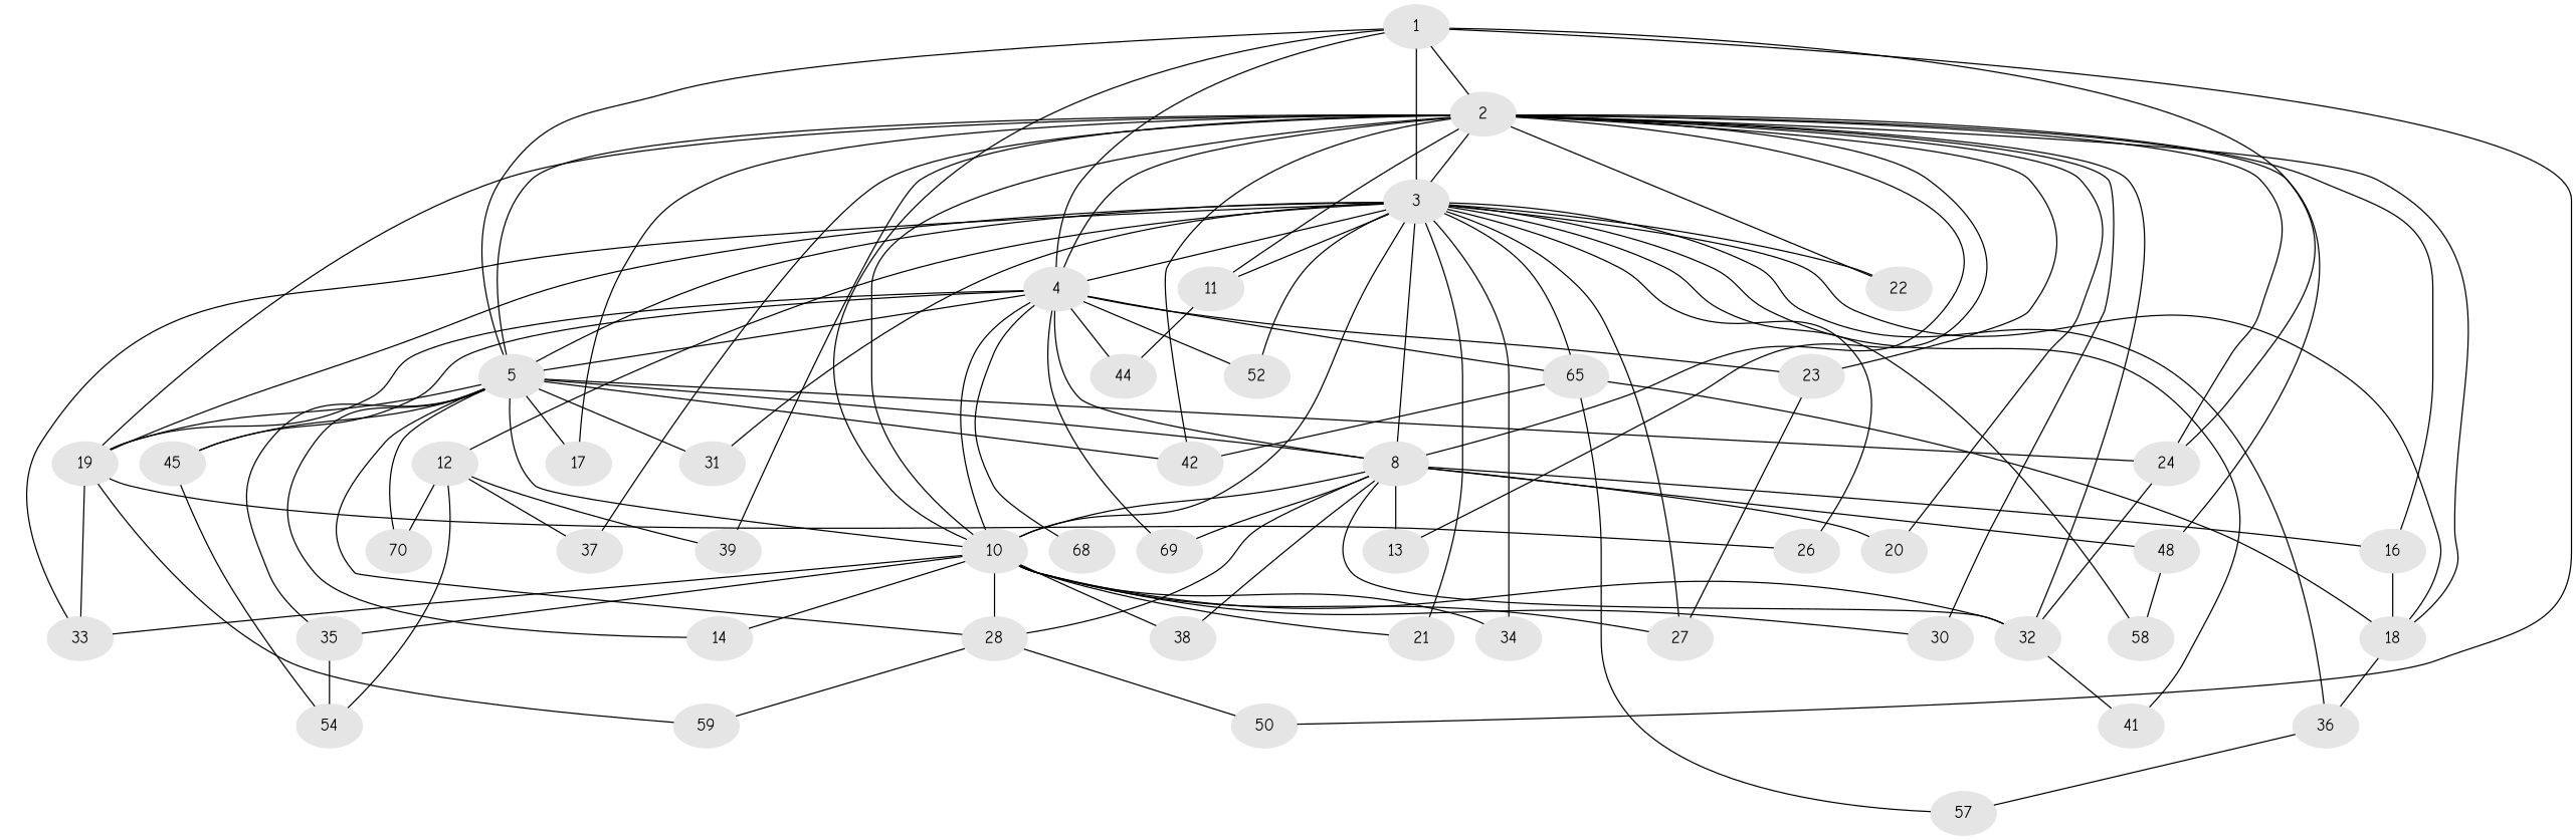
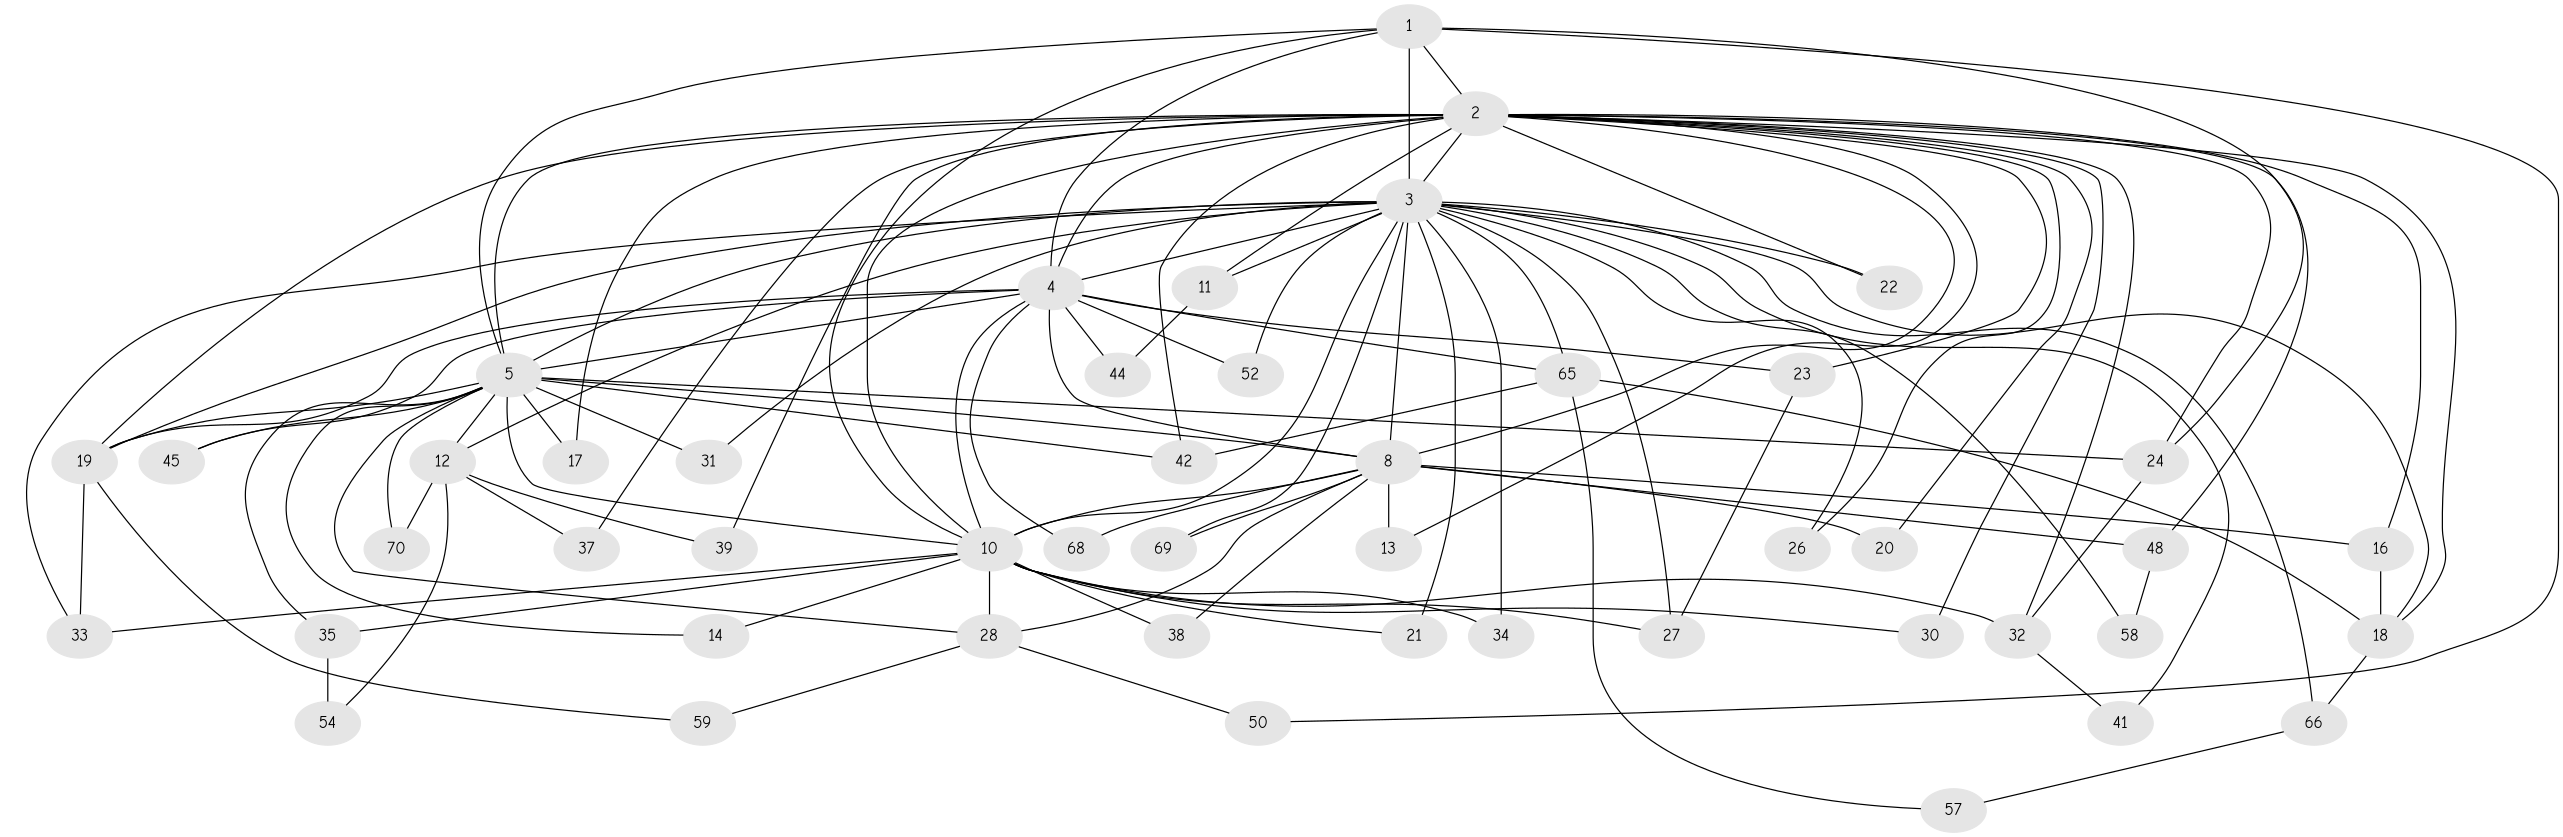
  graph {
    fontname="Comic Neue"
    node [color=gray90 fontname="Comic Neue" style=filled]
    edge [fontname="Comic Neue"]
    1 [super="+71"]
    2 [super="+6"]
    3 [super="+7"]
    4 [super="+49"]
    5 [super="+63"]
    10 [super="+47"]
    24 [super="+46"]
    50
    8 [super="+9"]
    11
    13 [super="+40"]
    16 [super="+56"]
    17
    18 [super="+65"]
    19 [super="+29"]
    20
    22
    23 [super="+51"]
    26
    30 [super="+60"]
    32 [super="+61"]
    37
    39
    42 [super="+53"]
    48 [super="+64"]
    12 [super="+25"]
    n27 [label=65 super="+62"]
    21 [super="+66"]
    27
    31
    33 [super="+55"]
    34
-   36
+   36 [label=66]
    41
    52
    58
    69
    44
    45
    68
    14
    28 [super="+43"]
    35 [super="+67"]
    70
    38
    59
    54
    57
    1 -- 2 [weight=2]
    1 -- 3 [weight=3]
    1 -- 4
    1 -- 5
    1 -- 10
    1 -- 24
    1 -- 50
    2 -- 3 [weight=4]
    2 -- 4 [weight=2]
    2 -- 5 [weight=2]
    2 -- 10 [weight=2]
    2 -- 24
    2 -- 8 [weight=4]
    2 -- 11
    2 -- 13
    2 -- 16
    2 -- 17
    2 -- 18
    2 -- 19
    2 -- 20
    2 -- 22
    2 -- 23
-   19 -- 26
+   2 -- 26
    2 -- 30 [weight=2]
    2 -- 32
    2 -- 37
    2 -- 39
    2 -- 42
    2 -- 48
    3 -- 4 [weight=2]
    3 -- 5 [weight=3]
    3 -- 10 [weight=2]
    3 -- 8 [weight=4]
    3 -- 11
    3 -- 18
    3 -- 19
    3 -- 22
    3 -- 26
    3 -- 12 [weight=2]
    3 -- n27 [weight=2]
    3 -- 21 [weight=2]
    3 -- 27
    3 -- 31
    3 -- 33
    3 -- 34
    3 -- 36
    3 -- 41
    3 -- 52
    3 -- 58
-   4 -- 69
+   3 -- 69
    4 -- 5
    4 -- 10
    4 -- 8 [weight=2]
    4 -- 19
    4 -- 23
    4 -- n27
    4 -- 52
    4 -- 44
    4 -- 45
    4 -- 68
    5 -- 10
    5 -- 24
    5 -- 8 [weight=2]
    5 -- 17
    5 -- 19
    5 -- 42
+   5 -- 12
    5 -- 31
    5 -- 45
    5 -- 14
    5 -- 28
    5 -- 35
    5 -- 70
    10 -- 30
    10 -- 32
    10 -- 21
    10 -- 27 [weight=2]
    10 -- 33
    10 -- 34
    10 -- 14
    10 -- 28
    10 -- 35
    10 -- 38
    24 -- 32
    8 -- 10 [weight=2]
    8 -- 13 [weight=2]
    8 -- 16
    8 -- 20
    8 -- 48
    8 -- 69
-   8 -- 32
+   8 -- 68
    8 -- 28
    8 -- 38
    11 -- 44
    16 -- 18
    18 -- 36
    19 -- 33
    19 -- 59
    23 -- 27
    32 -- 41
    48 -- 58
    12 -- 37
    12 -- 39
    12 -- 70
    12 -- 54
    n27 -- 18
    n27 -- 42
    n27 -- 57
    36 -- 57
-   45 -- 54
    28 -- 50
    28 -- 59
    35 -- 54
  }
